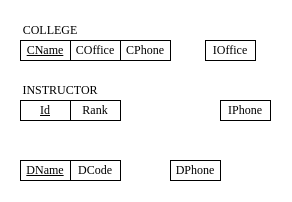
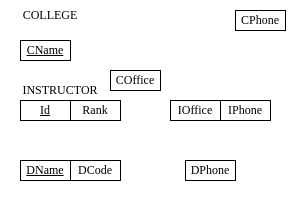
  <mxCell id="0" />
  <mxCell id="1" parent="0" />
  <mxCell id="2" value="&lt;font face=&quot;Times New Roman&quot;&gt;&lt;u&gt;CName&lt;/u&gt;&lt;/font&gt;" style="rounded=0;whiteSpace=wrap;html=1;" vertex="1" parent="1"><mxGeometry x="20" y="40" width="50" height="20" as="geometry" /></mxCell>
- <mxCell id="3" value="&lt;font face=&quot;Times New Roman&quot;&gt;COffice&lt;/font&gt;" style="rounded=0;whiteSpace=wrap;html=1;" vertex="1" parent="1"><mxGeometry x="70" y="40" width="50" height="20" as="geometry" /></mxCell>
- <mxCell id="4" value="&lt;font face=&quot;Times New Roman&quot;&gt;CPhone&lt;/font&gt;" style="rounded=0;whiteSpace=wrap;html=1;" vertex="1" parent="1"><mxGeometry x="120" y="40" width="50" height="20" as="geometry" /></mxCell>
- <mxCell id="5" value="&lt;font face=&quot;Times New Roman&quot;&gt;COLLEGE&lt;/font&gt;" style="text;html=1;align=center;verticalAlign=middle;whiteSpace=wrap;rounded=0;" vertex="1" parent="1"><mxGeometry x="20" y="20" width="60" height="20" as="geometry" /></mxCell>
+ <mxCell id="3" value="&lt;font face=&quot;Times New Roman&quot;&gt;COffice&lt;/font&gt;" style="rounded=0;whiteSpace=wrap;html=1;" vertex="1" parent="1"><mxGeometry x="110" y="70" width="50" height="20" as="geometry" /></mxCell>
+ <mxCell id="4" value="&lt;font face=&quot;Times New Roman&quot;&gt;CPhone&lt;/font&gt;" style="rounded=0;whiteSpace=wrap;html=1;" vertex="1" parent="1"><mxGeometry x="235" y="10" width="50" height="20" as="geometry" /></mxCell>
+ <mxCell id="5" value="&lt;font face=&quot;Times New Roman&quot;&gt;COLLEGE&lt;/font&gt;" style="text;html=1;align=center;verticalAlign=middle;whiteSpace=wrap;rounded=0;" vertex="1" parent="1"><mxGeometry x="20" y="5" width="60" height="20" as="geometry" /></mxCell>
  <mxCell id="6" value="&lt;font face=&quot;Times New Roman&quot;&gt;&lt;u&gt;Id&lt;/u&gt;&lt;/font&gt;" style="rounded=0;whiteSpace=wrap;html=1;" vertex="1" parent="1"><mxGeometry x="20" y="100" width="50" height="20" as="geometry" /></mxCell>
  <mxCell id="7" value="&lt;font face=&quot;Times New Roman&quot;&gt;Rank&lt;/font&gt;" style="rounded=0;whiteSpace=wrap;html=1;" vertex="1" parent="1"><mxGeometry x="70" y="100" width="50" height="20" as="geometry" /></mxCell>
  <mxCell id="8" value="&lt;font face=&quot;Times New Roman&quot;&gt;INSTRUCTOR&lt;/font&gt;" style="text;html=1;align=center;verticalAlign=middle;whiteSpace=wrap;rounded=0;" vertex="1" parent="1"><mxGeometry x="20" y="80" width="80" height="20" as="geometry" /></mxCell>
- <mxCell id="9" value="&lt;font face=&quot;Times New Roman&quot;&gt;IOffice&lt;/font&gt;" style="rounded=0;whiteSpace=wrap;html=1;" vertex="1" parent="1"><mxGeometry x="205" y="40" width="50" height="20" as="geometry" /></mxCell>
+ <mxCell id="9" value="&lt;font face=&quot;Times New Roman&quot;&gt;IOffice&lt;/font&gt;" style="rounded=0;whiteSpace=wrap;html=1;" vertex="1" parent="1"><mxGeometry x="170" y="100" width="50" height="20" as="geometry" /></mxCell>
  <mxCell id="10" value="&lt;font face=&quot;Times New Roman&quot;&gt;IPhone&lt;/font&gt;" style="rounded=0;whiteSpace=wrap;html=1;" vertex="1" parent="1"><mxGeometry x="220" y="100" width="50" height="20" as="geometry" /></mxCell>
  <mxCell id="11" value="&lt;font face=&quot;Times New Roman&quot;&gt;&lt;u&gt;DName&lt;/u&gt;&lt;/font&gt;" style="rounded=0;whiteSpace=wrap;html=1;" vertex="1" parent="1"><mxGeometry x="20" y="160" width="50" height="20" as="geometry" /></mxCell>
  <mxCell id="12" value="&lt;font face=&quot;Times New Roman&quot;&gt;DCode&lt;/font&gt;" style="rounded=0;whiteSpace=wrap;html=1;" vertex="1" parent="1"><mxGeometry x="70" y="160" width="50" height="20" as="geometry" /></mxCell>
- <mxCell id="13" value="&lt;font face=&quot;Times New Roman&quot;&gt;DPhone&lt;/font&gt;" style="rounded=0;whiteSpace=wrap;html=1;" vertex="1" parent="1"><mxGeometry x="170" y="160" width="50" height="20" as="geometry" /></mxCell>
+ <mxCell id="13" value="&lt;font face=&quot;Times New Roman&quot;&gt;DPhone&lt;/font&gt;" style="rounded=0;whiteSpace=wrap;html=1;" vertex="1" parent="1"><mxGeometry x="185" y="160" width="50" height="20" as="geometry" /></mxCell>
